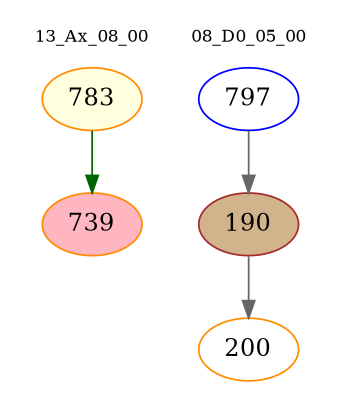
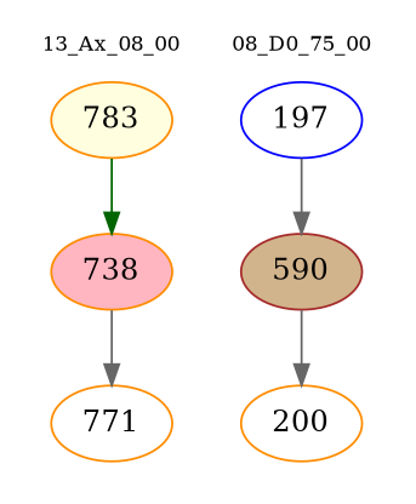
  digraph {
    node [color=darkorange fillcolor=white style=filled]
    edge [color=gray40]
    n1 [fillcolor=lightyellow label=783]
-   n2 [fillcolor=lightpink label=739]
-   n4 [color=blue label=797]
-   n5 [color=brown fillcolor=tan label=190]
+   n2 [fillcolor=lightpink label=738]
+   n3 [label=771]
+   n4 [color=blue label=197]
+   n5 [color=brown fillcolor=tan label=590]
    n6 [label=200]
    subgraph cluster_1 {
      color=white
      fontsize=10
      label="13_Ax_08_00"
      n1
      n2
+     n3
    }
    subgraph cluster_2 {
      color=white
      fontsize=10
-     label="08_D0_05_00"
+     label="08_D0_75_00"
      n4
      n5
      n6
    }
    n1 -> n2 [color=darkgreen]
+   n2 -> n3
    n4 -> n5
    n5 -> n6
  }
